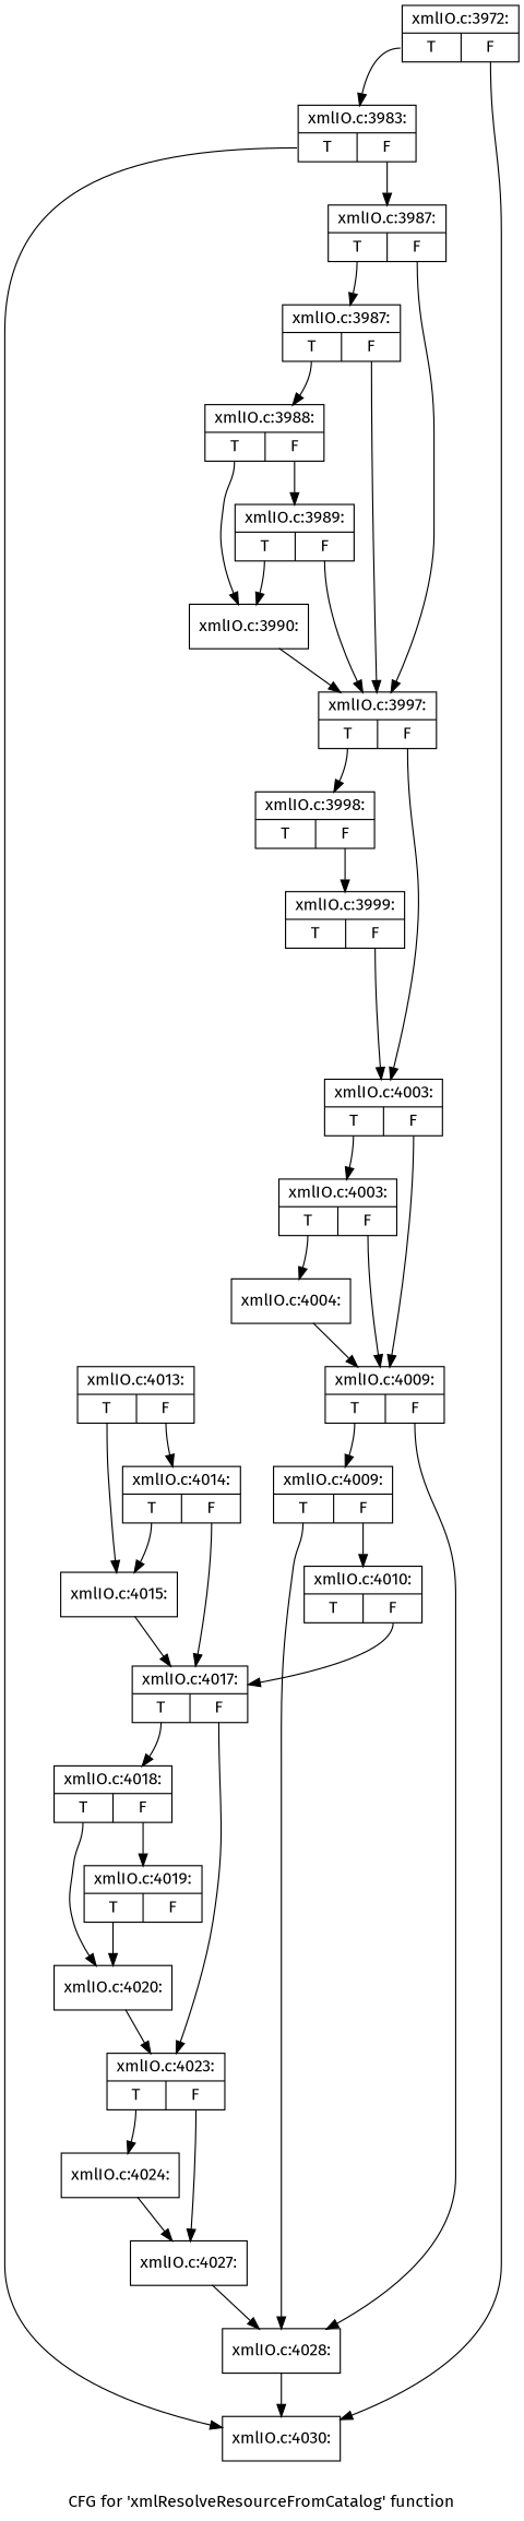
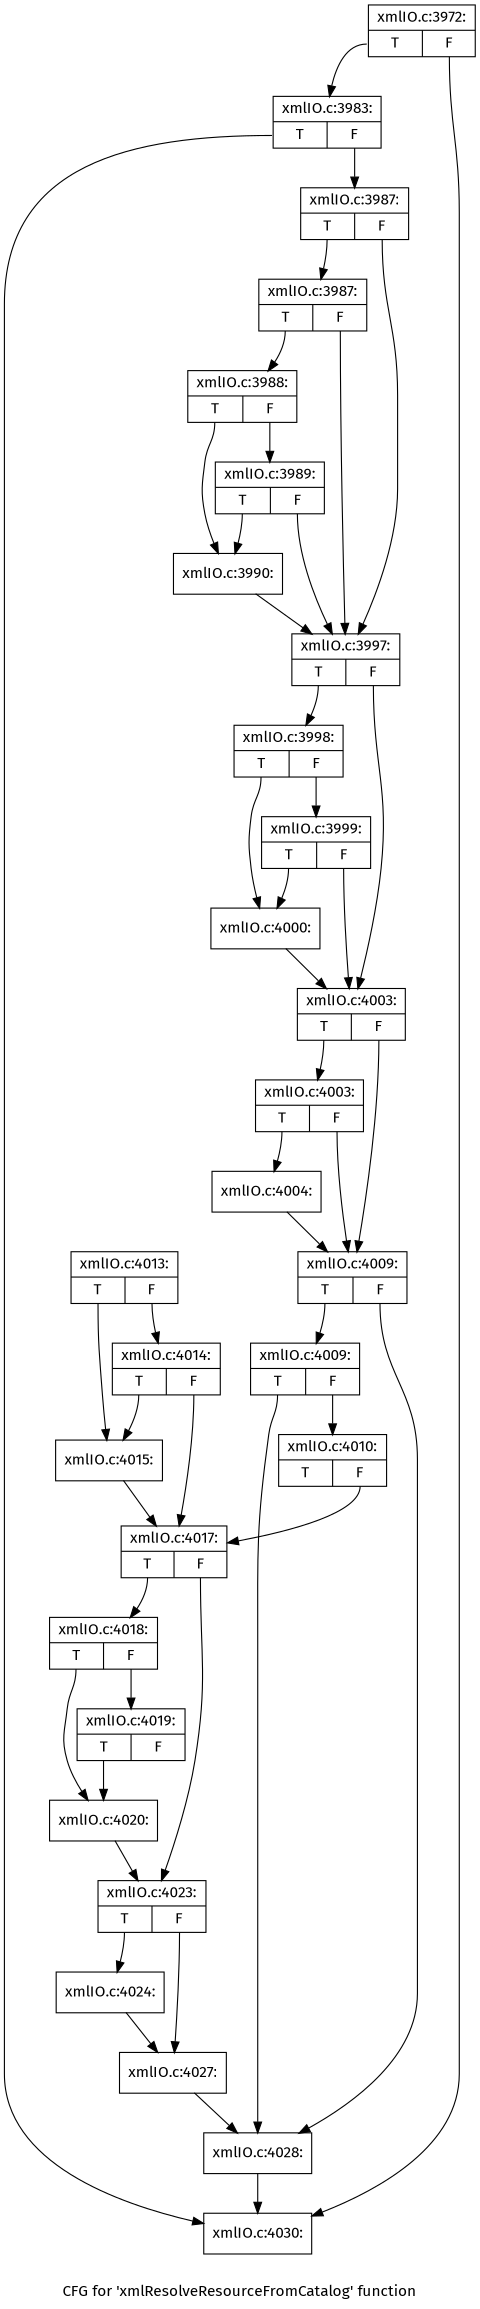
  digraph {
    fontname="Fira Sans"
    label="CFG for 'xmlResolveResourceFromCatalog' function"
    node [fontname="Fira Sans" shape=record]
    edge [fontname="Fira Sans" tailport=s0]
    n1 [label="{xmlIO.c:3972:|{<s0>T|<s1>F}}"]
    n2 [label="{xmlIO.c:3983:|{<s0>T|<s1>F}}"]
    n3 [label="{xmlIO.c:4030:}"]
    n4 [label="{xmlIO.c:3987:|{<s0>T|<s1>F}}"]
    n5 [label="{xmlIO.c:3987:|{<s0>T|<s1>F}}"]
    n6 [label="{xmlIO.c:3997:|{<s0>T|<s1>F}}"]
    n7 [label="{xmlIO.c:3988:|{<s0>T|<s1>F}}"]
    n8 [label="{xmlIO.c:3998:|{<s0>T|<s1>F}}"]
    n9 [label="{xmlIO.c:4003:|{<s0>T|<s1>F}}"]
    n10 [label="{xmlIO.c:3990:}"]
    n11 [label="{xmlIO.c:3989:|{<s0>T|<s1>F}}"]
+   n12 [label="{xmlIO.c:4000:}"]
    n13 [label="{xmlIO.c:3999:|{<s0>T|<s1>F}}"]
    n14 [label="{xmlIO.c:4003:|{<s0>T|<s1>F}}"]
    n15 [label="{xmlIO.c:4009:|{<s0>T|<s1>F}}"]
    n16 [label="{xmlIO.c:4004:}"]
    n17 [label="{xmlIO.c:4009:|{<s0>T|<s1>F}}"]
    n18 [label="{xmlIO.c:4028:}"]
    n19 [label="{xmlIO.c:4010:|{<s0>T|<s1>F}}"]
    n20 [label="{xmlIO.c:4017:|{<s0>T|<s1>F}}"]
    n21 [label="{xmlIO.c:4018:|{<s0>T|<s1>F}}"]
    n22 [label="{xmlIO.c:4023:|{<s0>T|<s1>F}}"]
    n23 [label="{xmlIO.c:4013:|{<s0>T|<s1>F}}"]
    n24 [label="{xmlIO.c:4015:}"]
    n25 [label="{xmlIO.c:4014:|{<s0>T|<s1>F}}"]
    n26 [label="{xmlIO.c:4020:}"]
    n27 [label="{xmlIO.c:4019:|{<s0>T|<s1>F}}"]
    n28 [label="{xmlIO.c:4024:}"]
    n29 [label="{xmlIO.c:4027:}"]
    n1 -> n2
    n1 -> n3 [tailport=s1]
    n2 -> n3
    n2 -> n4 [tailport=s1]
    n4 -> n5
    n4 -> n6 [tailport=s1]
    n5 -> n6 [tailport=s1]
    n5 -> n7
    n6 -> n8
    n6 -> n9 [tailport=s1]
    n7 -> n10
    n7 -> n11 [tailport=s1]
+   n8 -> n12
    n8 -> n13 [tailport=s1]
    n9 -> n14
    n9 -> n15 [tailport=s1]
    n10 -> n6
    n11 -> n6 [tailport=s1]
    n11 -> n10
+   n12 -> n9
    n13 -> n9 [tailport=s1]
+   n13 -> n12
    n14 -> n15 [tailport=s1]
    n14 -> n16
    n15 -> n17
    n15 -> n18 [tailport=s1]
    n16 -> n15
    n17 -> n18
    n17 -> n19 [tailport=s1]
    n18 -> n3
    n19 -> n20 [tailport=s1]
    n20 -> n21
    n20 -> n22 [tailport=s1]
    n21 -> n26
    n21 -> n27 [tailport=s1]
    n22 -> n28
    n22 -> n29 [tailport=s1]
    n23 -> n24
    n23 -> n25 [tailport=s1]
    n24 -> n20
    n25 -> n20 [tailport=s1]
    n25 -> n24
    n26 -> n22
    n27 -> n26
    n28 -> n29
    n29 -> n18
  }
